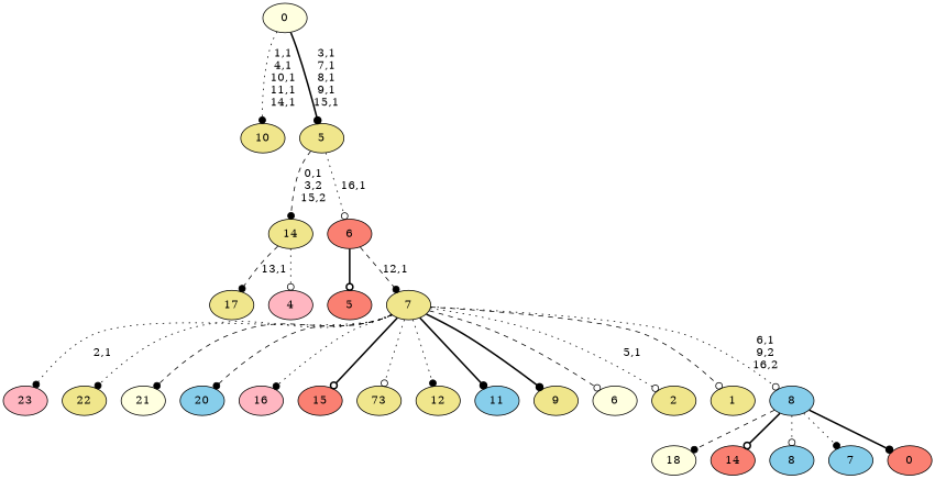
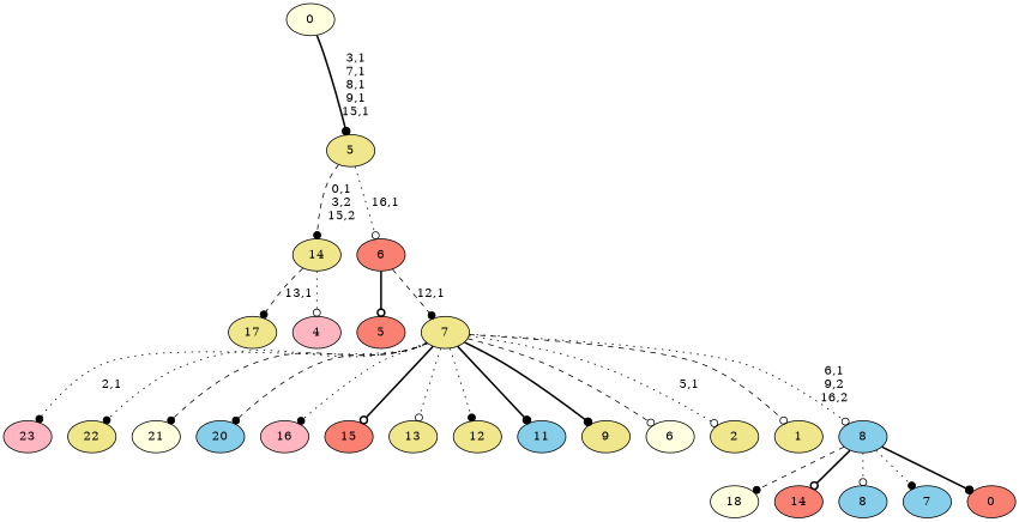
  digraph {
    node [fillcolor=khaki style=filled]
    edge [arrowhead=dot style=dotted]
    n1 [fillcolor=lightpink label=23]
    n2 [label=22]
    n3 [fillcolor=lightyellow label=21]
    n4 [fillcolor=skyblue label=20]
    n5 [fillcolor=lightyellow label=18]
    n6 [label=17]
    n7 [fillcolor=lightpink label=16]
    n8 [fillcolor=salmon label=15]
    n9 [fillcolor=salmon label=14]
-   n10 [label=73]
+   n10 [label=13]
    n11 [label=12]
    n12 [fillcolor=skyblue label=11]
-   n13 [label=10]
    n14 [label=9]
    n15 [fillcolor=skyblue label=8]
    n16 [fillcolor=skyblue label=7]
    n17 [fillcolor=lightyellow label=6]
    n18 [fillcolor=salmon label=5]
    n19 [fillcolor=lightpink label=4]
    14
    n21 [label=2]
    n22 [label=1]
    n23 [fillcolor=salmon label=0]
    8 [fillcolor=skyblue]
    7
    6 [fillcolor=salmon]
    5
    0 [fillcolor=lightyellow]
    14 -> n6 [label="13,1" style=dashed]
    14 -> n19 [arrowhead=odot]
    8 -> n5 [style=dashed]
    8 -> n9 [arrowhead=odot style=bold]
    8 -> n15 [arrowhead=odot]
    8 -> n16
    8 -> n23 [style=bold]
    7 -> n1 [label="2,1"]
    7 -> n2
    7 -> n3 [style=dashed]
    7 -> n4 [style=dashed]
    7 -> n7
    7 -> n8 [arrowhead=odot style=bold]
    7 -> n10 [arrowhead=odot]
    7 -> n11
    7 -> n12 [style=bold]
    7 -> n14 [style=bold]
    7 -> n17 [arrowhead=odot style=dashed]
    7 -> n21 [arrowhead=odot label="5,1"]
    7 -> n22 [arrowhead=odot style=dashed]
    7 -> 8 [arrowhead=odot label="6,1\n9,2\n16,2"]
    6 -> n18 [arrowhead=odot style=bold]
    6 -> 7 [label="12,1" style=dashed]
    5 -> 14 [label="0,1\n3,2\n15,2" style=dashed]
    5 -> 6 [arrowhead=odot label="16,1"]
-   0 -> n13 [label="1,1\n4,1\n10,1\n11,1\n14,1"]
    0 -> 5 [label="3,1\n7,1\n8,1\n9,1\n15,1" style=bold]
  }
